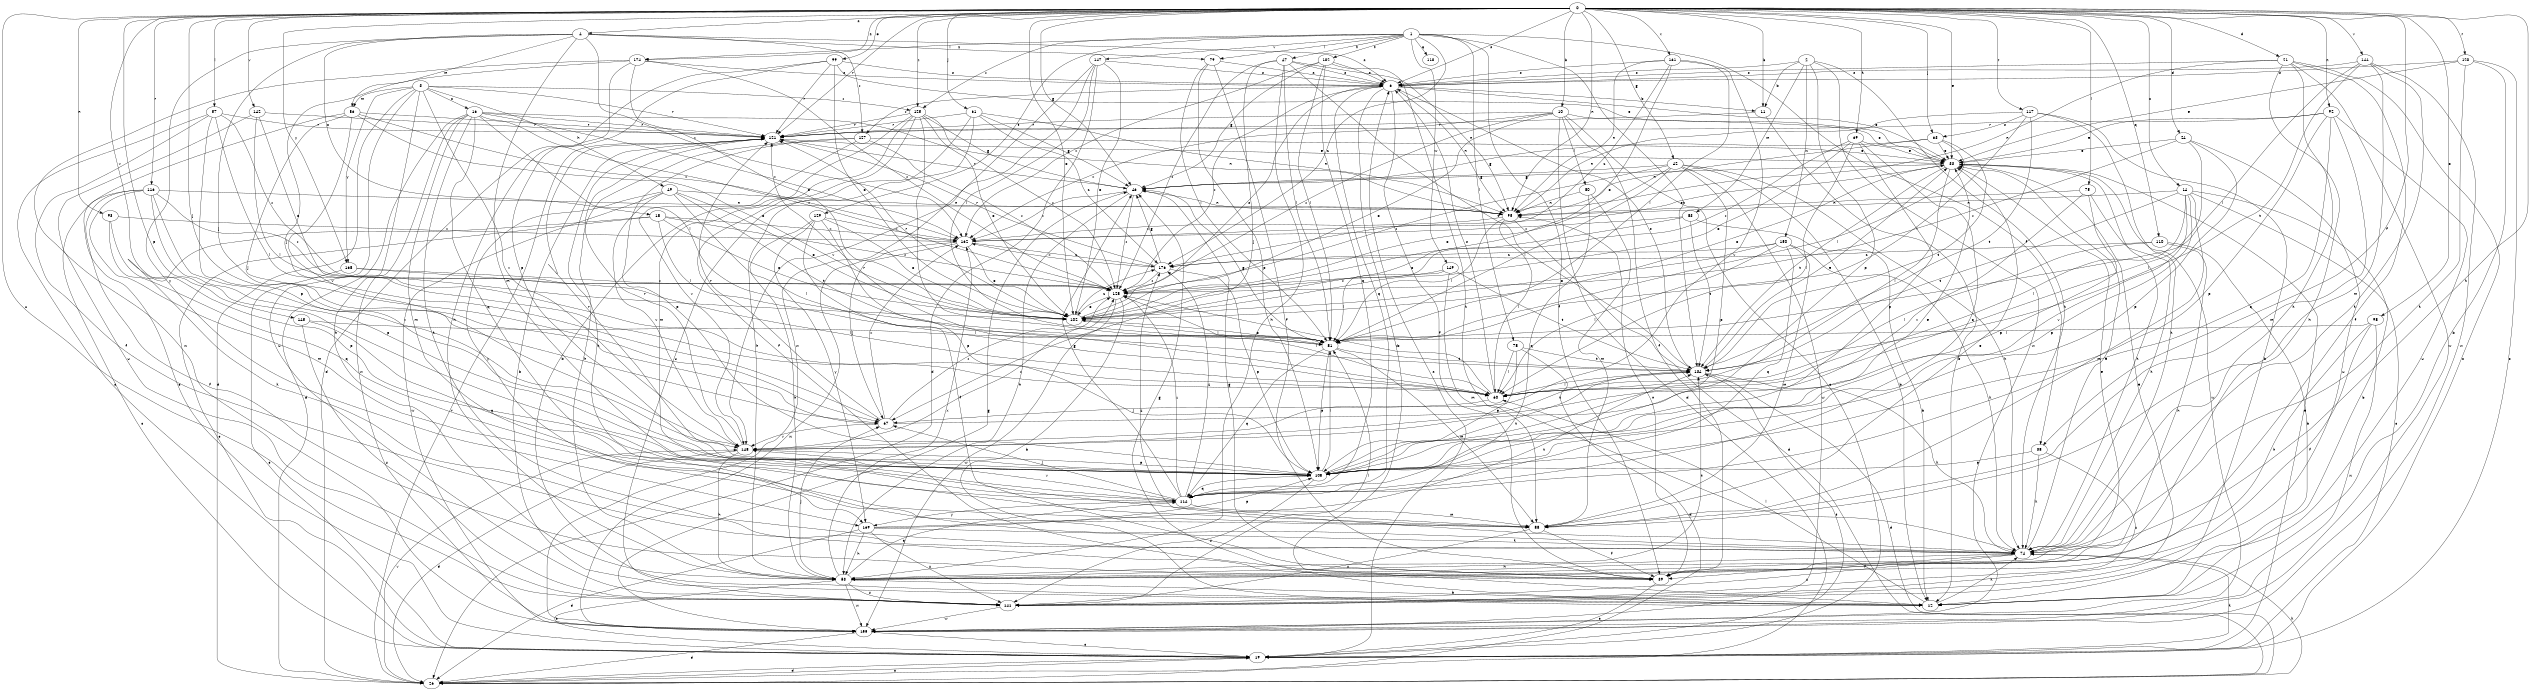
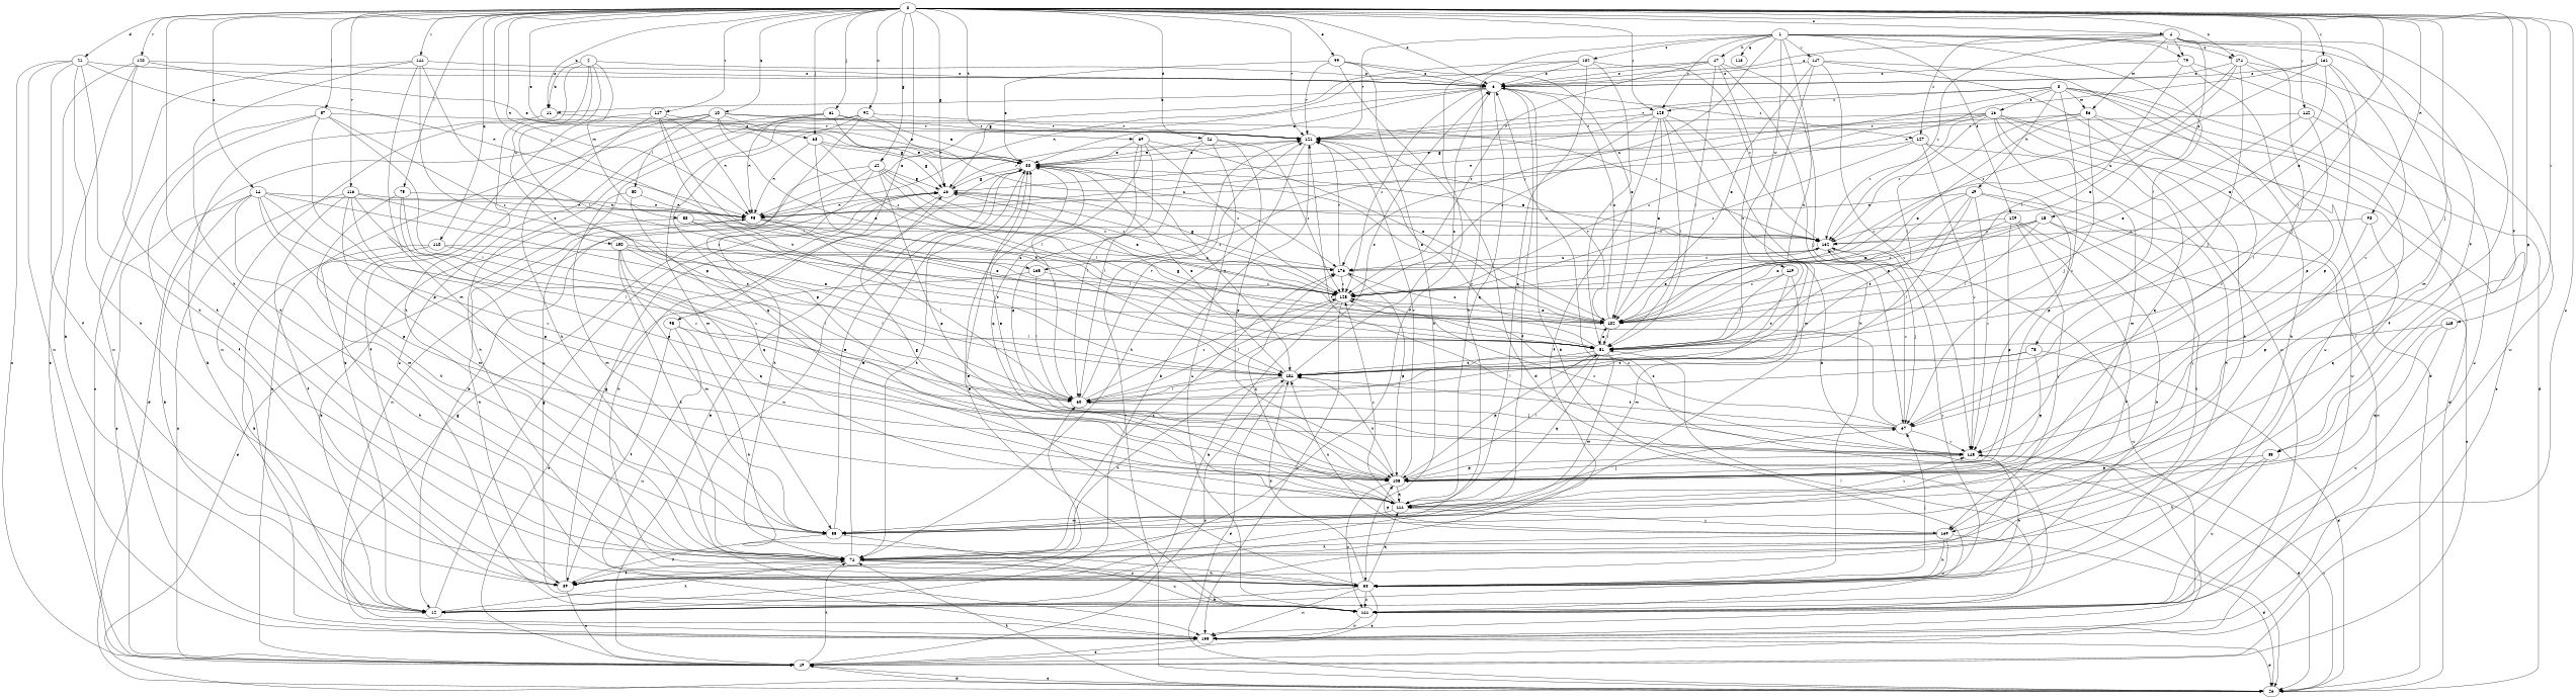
  strict digraph {
    fontname=Lato
    node [fontname=Lato]
    edge [fontname=Lato]
    0
    4
    6
    10
    11
    14
    21
    24
    33
    38
    42
    46
    57
    61
    63
    67
    69
    74
    75
    92
    93
    95
    98
    99
    102
    108
    110
    116
    117
    120
    121
    125
    141
    142
    144
    145
    161
    168
    174
    79
    86
    18
    88
    127
    162
    169
    39
    12
    114
    128
    26
    19
    80
    134
    148
    60
    155
    53
    81
    176
    1
    47
    78
    113
    129
    132
    147
    149
    2
    83
    150
    3
    16
    49
    0 -> 4 [label=a]
    0 -> 6 [label=a]
    0 -> 10 [label=b]
    0 -> 11 [label=b]
    0 -> 14 [label=c]
    0 -> 21 [label=d]
    0 -> 24 [label=d]
    0 -> 33 [label=e]
    0 -> 38 [label=f]
    0 -> 42 [label=g]
    0 -> 46 [label=g]
    0 -> 57 [label=i]
    0 -> 61 [label=j]
    0 -> 63 [label=j]
    0 -> 67 [label=j]
    0 -> 69 [label=k]
    0 -> 74 [label=k]
    0 -> 75 [label=l]
    0 -> 92 [label=n]
    0 -> 93 [label=n]
    0 -> 95 [label=n]
    0 -> 98 [label=o]
    0 -> 99 [label=o]
    0 -> 102 [label=o]
    0 -> 108 [label=p]
    0 -> 110 [label=q]
    0 -> 116 [label=r]
    0 -> 117 [label=r]
    0 -> 120 [label=r]
    0 -> 121 [label=r]
    0 -> 125 [label=s]
    0 -> 141 [label=u]
    0 -> 142 [label=v]
    0 -> 144 [label=v]
    0 -> 145 [label=v]
    0 -> 161 [label=x]
    0 -> 168 [label=y]
    0 -> 174 [label=z]
    4 -> 6 [label=a]
    4 -> 67 [label=j]
    4 -> 79 [label=l]
    4 -> 86 [label=m]
    4 -> 18 [label=c]
    4 -> 88 [label=m]
    4 -> 127 [label=s]
    4 -> 162 [label=x]
    4 -> 169 [label=y]
    6 -> 11 [label=b]
    6 -> 33 [label=e]
    6 -> 95 [label=n]
    6 -> 127 [label=s]
    6 -> 39 [label=f]
    6 -> 12 [label=b]
    6 -> 114 [label=q]
    6 -> 128 [label=s]
    10 -> 33 [label=e]
    10 -> 102 [label=o]
    10 -> 121 [label=r]
    10 -> 162 [label=x]
    10 -> 39 [label=f]
    10 -> 128 [label=s]
    10 -> 26 [label=d]
    10 -> 19 [label=c]
    10 -> 80 [label=l]
    11 -> 121 [label=r]
    11 -> 12 [label=b]
    14 -> 95 [label=n]
    14 -> 108 [label=p]
    14 -> 88 [label=m]
    14 -> 12 [label=b]
    14 -> 19 [label=c]
    14 -> 134 [label=t]
    14 -> 148 [label=v]
    14 -> 60 [label=i]
    21 -> 6 [label=a]
    21 -> 74 [label=k]
    21 -> 95 [label=n]
    21 -> 39 [label=f]
    21 -> 19 [label=c]
    21 -> 155 [label=w]
    21 -> 53 [label=h]
    24 -> 33 [label=e]
    24 -> 108 [label=p]
    24 -> 141 [label=u]
    24 -> 128 [label=s]
    24 -> 60 [label=i]
    33 -> 46 [label=g]
    33 -> 74 [label=k]
    33 -> 102 [label=o]
    33 -> 134 [label=t]
    33 -> 60 [label=i]
    33 -> 155 [label=w]
    38 -> 74 [label=k]
    38 -> 108 [label=p]
    38 -> 141 [label=u]
    42 -> 46 [label=g]
    42 -> 74 [label=k]
    42 -> 102 [label=o]
    42 -> 108 [label=p]
    42 -> 12 [label=b]
    42 -> 128 [label=s]
    42 -> 155 [label=w]
    42 -> 81 [label=l]
    46 -> 95 [label=n]
    46 -> 121 [label=r]
    46 -> 162 [label=x]
    46 -> 128 [label=s]
    46 -> 53 [label=h]
    57 -> 108 [label=p]
    57 -> 121 [label=r]
    57 -> 39 [label=f]
    57 -> 128 [label=s]
    57 -> 19 [label=c]
    57 -> 60 [label=i]
    61 -> 46 [label=g]
    61 -> 95 [label=n]
    61 -> 121 [label=r]
    61 -> 141 [label=u]
    61 -> 53 [label=h]
    61 -> 176 [label=z]
    63 -> 33 [label=e]
    63 -> 46 [label=g]
    63 -> 95 [label=n]
    63 -> 134 [label=t]
    63 -> 81 [label=l]
    67 -> 121 [label=r]
    67 -> 162 [label=x]
    67 -> 128 [label=s]
    67 -> 134 [label=t]
    67 -> 148 [label=v]
    69 -> 33 [label=e]
    69 -> 102 [label=o]
    69 -> 108 [label=p]
    69 -> 114 [label=q]
    69 -> 128 [label=s]
    69 -> 60 [label=i]
    74 -> 33 [label=e]
    74 -> 141 [label=u]
    74 -> 39 [label=f]
    74 -> 53 [label=h]
    74 -> 176 [label=z]
    75 -> 74 [label=k]
    75 -> 95 [label=n]
    75 -> 108 [label=p]
    75 -> 148 [label=v]
    92 -> 33 [label=e]
    92 -> 108 [label=p]
    92 -> 121 [label=r]
    92 -> 141 [label=u]
    92 -> 88 [label=m]
    92 -> 114 [label=q]
    93 -> 108 [label=p]
    93 -> 162 [label=x]
    93 -> 114 [label=q]
    95 -> 162 [label=x]
    95 -> 26 [label=d]
    95 -> 60 [label=i]
    95 -> 81 [label=l]
    98 -> 39 [label=f]
    98 -> 155 [label=w]
    98 -> 53 [label=h]
    98 -> 81 [label=l]
    99 -> 6 [label=a]
    99 -> 33 [label=e]
    99 -> 102 [label=o]
    99 -> 121 [label=r]
    99 -> 26 [label=d]
    99 -> 53 [label=h]
    102 -> 6 [label=a]
    102 -> 121 [label=r]
    102 -> 81 [label=l]
    102 -> 176 [label=z]
    108 -> 33 [label=e]
    108 -> 121 [label=r]
    108 -> 141 [label=u]
    108 -> 114 [label=q]
    108 -> 134 [label=t]
    108 -> 81 [label=l]
    110 -> 12 [label=b]
    110 -> 60 [label=i]
    110 -> 53 [label=h]
    110 -> 176 [label=z]
    116 -> 95 [label=n]
    116 -> 108 [label=p]
    116 -> 88 [label=m]
    116 -> 39 [label=f]
    116 -> 128 [label=s]
    116 -> 19 [label=c]
    116 -> 148 [label=v]
    117 -> 63 [label=a]
    117 -> 74 [label=k]
    117 -> 95 [label=n]
    117 -> 12 [label=b]
    117 -> 134 [label=t]
    117 -> 81 [label=l]
    120 -> 6 [label=a]
    120 -> 33 [label=e]
    120 -> 74 [label=k]
    120 -> 12 [label=b]
    120 -> 19 [label=c]
    121 -> 33 [label=e]
    121 -> 74 [label=k]
    121 -> 12 [label=b]
    125 -> 46 [label=g]
    125 -> 102 [label=o]
    125 -> 121 [label=r]
    125 -> 88 [label=m]
    125 -> 39 [label=f]
    125 -> 12 [label=b]
    125 -> 128 [label=s]
    125 -> 81 [label=l]
    141 -> 33 [label=e]
    141 -> 155 [label=w]
    141 -> 81 [label=l]
    142 -> 102 [label=o]
    142 -> 121 [label=r]
    142 -> 141 [label=u]
    142 -> 60 [label=i]
    144 -> 6 [label=a]
    144 -> 74 [label=k]
    144 -> 88 [label=m]
    144 -> 134 [label=t]
    144 -> 155 [label=w]
    144 -> 81 [label=l]
    145 -> 141 [label=u]
    145 -> 114 [label=q]
    145 -> 81 [label=l]
    161 -> 6 [label=a]
    161 -> 95 [label=n]
    161 -> 102 [label=o]
    161 -> 148 [label=v]
    161 -> 81 [label=l]
    161 -> 176 [label=z]
    168 -> 128 [label=s]
    168 -> 19 [label=c]
    168 -> 60 [label=i]
    174 -> 6 [label=a]
    174 -> 67 [label=j]
    174 -> 102 [label=o]
    174 -> 108 [label=p]
    174 -> 128 [label=s]
    174 -> 155 [label=w]
    79 -> 6 [label=a]
    79 -> 108 [label=p]
    79 -> 39 [label=f]
    79 -> 81 [label=l]
    86 -> 67 [label=j]
    86 -> 102 [label=o]
    86 -> 121 [label=r]
    86 -> 162 [label=x]
    86 -> 19 [label=c]
    86 -> 148 [label=v]
    18 -> 74 [label=k]
    18 -> 102 [label=o]
    18 -> 162 [label=x]
    18 -> 128 [label=s]
    18 -> 19 [label=c]
    18 -> 81 [label=l]
    88 -> 33 [label=e]
    88 -> 141 [label=u]
    88 -> 39 [label=f]
    127 -> 33 [label=e]
    127 -> 108 [label=p]
    127 -> 128 [label=s]
    127 -> 148 [label=v]
    127 -> 53 [label=h]
    162 -> 33 [label=e]
    162 -> 67 [label=j]
    162 -> 102 [label=o]
    162 -> 155 [label=w]
    162 -> 176 [label=z]
    169 -> 74 [label=k]
    169 -> 108 [label=p]
    169 -> 141 [label=u]
    169 -> 26 [label=d]
    169 -> 134 [label=t]
    169 -> 53 [label=h]
    39 -> 46 [label=g]
    39 -> 95 [label=n]
    39 -> 19 [label=c]
    12 -> 46 [label=g]
    12 -> 74 [label=k]
    12 -> 60 [label=i]
    114 -> 46 [label=g]
    114 -> 67 [label=j]
    114 -> 88 [label=m]
    114 -> 169 [label=y]
    114 -> 128 [label=s]
    114 -> 148 [label=v]
    114 -> 176 [label=z]
    128 -> 102 [label=o]
    128 -> 12 [label=b]
    128 -> 60 [label=i]
    128 -> 155 [label=w]
    26 -> 74 [label=k]
    26 -> 121 [label=r]
    26 -> 19 [label=c]
    26 -> 148 [label=v]
    19 -> 6 [label=a]
    19 -> 33 [label=e]
    19 -> 74 [label=k]
    19 -> 26 [label=d]
    19 -> 134 [label=t]
    80 -> 95 [label=n]
    80 -> 88 [label=m]
    80 -> 114 [label=q]
    134 -> 6 [label=a]
    134 -> 33 [label=e]
    134 -> 74 [label=k]
    134 -> 26 [label=d]
    134 -> 60 [label=i]
    148 -> 108 [label=p]
    148 -> 121 [label=r]
    148 -> 128 [label=s]
    148 -> 26 [label=d]
    148 -> 53 [label=h]
    60 -> 6 [label=a]
    60 -> 67 [label=j]
    60 -> 121 [label=r]
    60 -> 128 [label=s]
    155 -> 46 [label=g]
    155 -> 26 [label=d]
    155 -> 19 [label=c]
    53 -> 33 [label=e]
    53 -> 67 [label=j]
    53 -> 141 [label=u]
    53 -> 162 [label=x]
    53 -> 12 [label=b]
    53 -> 114 [label=q]
    53 -> 19 [label=c]
    53 -> 134 [label=t]
    53 -> 155 [label=w]
    81 -> 46 [label=g]
    81 -> 102 [label=o]
    81 -> 108 [label=p]
    81 -> 88 [label=m]
    81 -> 114 [label=q]
    81 -> 134 [label=t]
    176 -> 46 [label=g]
    176 -> 108 [label=p]
    176 -> 121 [label=r]
    176 -> 162 [label=x]
    176 -> 128 [label=s]
    1 -> 38 [label=f]
+   1 -> 121 [label=r]
    1 -> 125 [label=s]
    1 -> 174 [label=z]
    1 -> 79 [label=l]
    1 -> 39 [label=f]
    1 -> 134 [label=t]
    1 -> 176 [label=z]
    1 -> 47 [label=h]
    1 -> 78 [label=l]
    1 -> 113 [label=q]
    1 -> 129 [label=t]
    1 -> 132 [label=t]
    1 -> 147 [label=v]
    1 -> 149 [label=w]
    47 -> 6 [label=a]
    47 -> 67 [label=j]
    47 -> 95 [label=n]
    47 -> 128 [label=s]
    47 -> 134 [label=t]
    47 -> 53 [label=h]
    47 -> 81 [label=l]
    78 -> 108 [label=p]
    78 -> 26 [label=d]
    78 -> 134 [label=t]
    78 -> 60 [label=i]
    129 -> 102 [label=o]
    129 -> 108 [label=p]
    129 -> 162 [label=x]
    129 -> 169 [label=y]
    129 -> 39 [label=f]
    129 -> 53 [label=h]
    132 -> 6 [label=a]
    132 -> 46 [label=g]
    132 -> 74 [label=k]
    132 -> 162 [label=x]
    132 -> 114 [label=q]
    132 -> 81 [label=l]
    147 -> 6 [label=a]
    147 -> 102 [label=o]
    147 -> 26 [label=d]
    147 -> 148 [label=v]
    147 -> 155 [label=w]
    147 -> 81 [label=l]
    149 -> 88 [label=m]
    149 -> 128 [label=s]
    149 -> 134 [label=t]
    149 -> 81 [label=l]
    2 -> 6 [label=a]
    2 -> 11 [label=b]
    2 -> 74 [label=k]
    2 -> 108 [label=p]
    2 -> 155 [label=w]
    2 -> 83 [label=m]
    2 -> 150 [label=w]
    83 -> 102 [label=o]
    83 -> 162 [label=x]
    83 -> 12 [label=b]
    83 -> 134 [label=t]
    150 -> 74 [label=k]
    150 -> 102 [label=o]
    150 -> 88 [label=m]
    150 -> 114 [label=q]
    150 -> 60 [label=i]
    150 -> 176 [label=z]
    3 -> 121 [label=r]
    3 -> 125 [label=s]
    3 -> 141 [label=u]
    3 -> 168 [label=y]
    3 -> 86 [label=m]
    3 -> 26 [label=d]
    3 -> 148 [label=v]
    3 -> 53 [label=h]
    3 -> 16 [label=c]
    3 -> 49 [label=h]
    16 -> 74 [label=k]
    16 -> 95 [label=n]
    16 -> 121 [label=r]
    16 -> 88 [label=m]
    16 -> 162 [label=x]
    16 -> 114 [label=q]
    16 -> 128 [label=s]
    16 -> 26 [label=d]
    16 -> 155 [label=w]
    16 -> 81 [label=l]
    49 -> 95 [label=n]
    49 -> 102 [label=o]
    49 -> 169 [label=y]
    49 -> 134 [label=t]
    49 -> 148 [label=v]
    49 -> 60 [label=i]
    49 -> 155 [label=w]
  }
